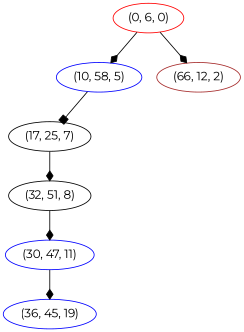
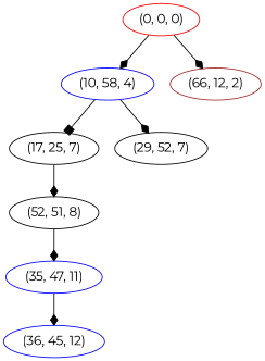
  digraph {
    fontname=Montserrat
    node [color=blue fontname=Montserrat]
    edge [arrowhead=diamond fontname=Montserrat]
-   "(0, 0, 0)" [color=red label="(0, 6, 0)"]
-   "(10, 58, 5)"
+   "(0, 0, 0)" [color=red]
+   "(10, 58, 5)" [label="(10, 58, 4)"]
    n3 [color=brown label="(66, 12, 2)"]
    "(17, 25, 7)" [color=black]
-   "(32, 51, 8)" [color=black]
-   "(35, 47, 11)" [label="(30, 47, 11)"]
-   "(36, 45, 12)" [label="(36, 45, 19)"]
+   "(29, 52, 7)" [color=black]
+   "(32, 51, 8)" [color=black label="(52, 51, 8)"]
+   "(35, 47, 11)"
+   "(36, 45, 12)"
    "(0, 0, 0)" -> "(10, 58, 5)"
    "(0, 0, 0)" -> n3
    "(10, 58, 5)" -> "(17, 25, 7)" [arrowhead=box]
+   "(10, 58, 5)" -> "(29, 52, 7)"
    "(17, 25, 7)" -> "(32, 51, 8)"
    "(32, 51, 8)" -> "(35, 47, 11)"
    "(35, 47, 11)" -> "(36, 45, 12)"
  }
